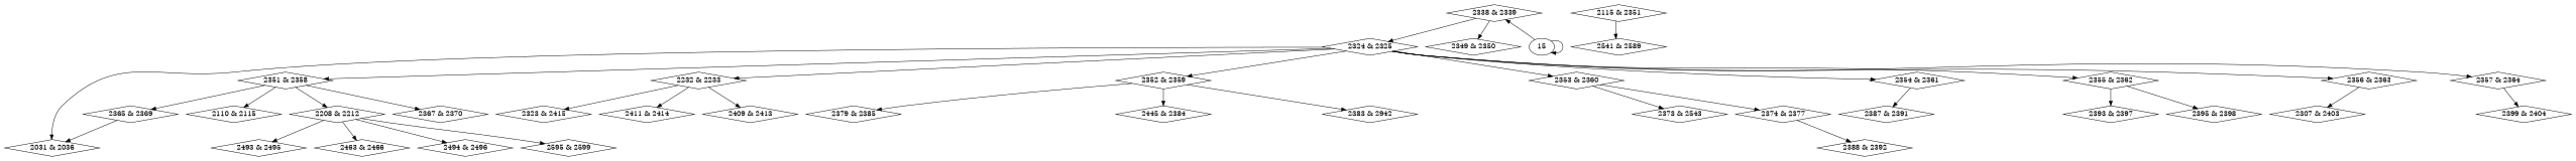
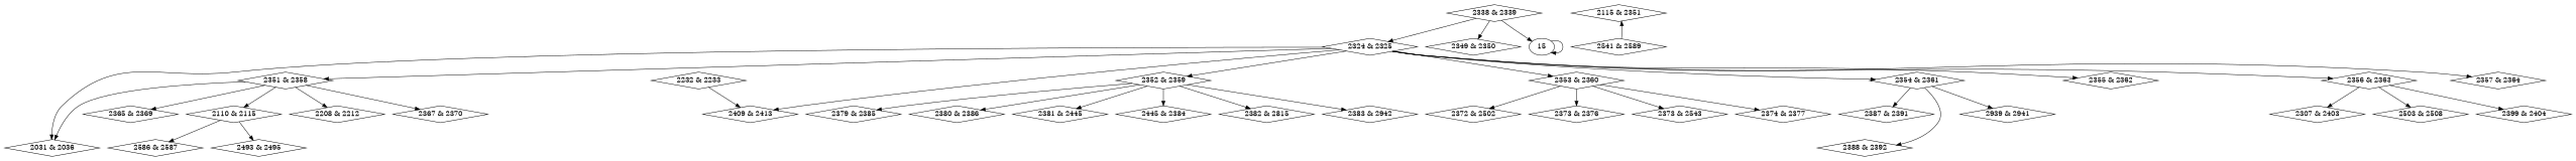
  digraph {
    node [shape=diamond]
    n1 [label="2031 & 2036"]
    n2 [label="2110 & 2115"]
+   n3 [label="2586 & 2587"]
    n4 [label="2115 & 2351"]
    n5 [label="2541 & 2589"]
    n6 [label="2351 & 2358"]
    n7 [label="2208 & 2212"]
    n8 [label="2365 & 2369"]
    n9 [label="2367 & 2370"]
-   n10 [label="2463 & 2466"]
    n11 [label="2493 & 2495"]
-   n12 [label="2494 & 2496"]
-   n13 [label="2595 & 2599"]
    n14 [label="2232 & 2233"]
-   n15 [label="2323 & 2415"]
    n16 [label="2409 & 2413"]
-   n17 [label="2411 & 2414"]
    n18 [label="2307 & 2403"]
    n19 [label="2324 & 2325"]
    n20 [label="2352 & 2359"]
    n21 [label="2353 & 2360"]
    n22 [label="2354 & 2361"]
    n23 [label="2355 & 2362"]
    n24 [label="2356 & 2363"]
    n25 [label="2357 & 2364"]
    n26 [label="2379 & 2385"]
+   n27 [label="2380 & 2386"]
+   n28 [label="2381 & 2445"]
    n29 [label="2445 & 2384"]
+   n30 [label="2382 & 2815"]
    n31 [label="2383 & 2942"]
+   n32 [label="2372 & 2502"]
+   n33 [label="2373 & 2376"]
    n34 [label="2373 & 2543"]
    n35 [label="2374 & 2377"]
    n36 [label="2387 & 2391"]
    n37 [label="2388 & 2392"]
-   n39 [label="2393 & 2397"]
-   n40 [label="2395 & 2398"]
+   n38 [label="2939 & 2941"]
    n41 [label="2399 & 2404"]
+   n42 [label="2503 & 2508"]
    n43 [label="2338 & 2339"]
    n44 [label="2349 & 2350"]
    n45 [label=15 shape=""]
-   n4 -> n5
-   n8 -> n1
+   n2 -> n3
+   n5 -> n4
+   n6 -> n1
    n6 -> n2
    n6 -> n7
    n6 -> n8
    n6 -> n9
-   n7 -> n10
-   n7 -> n11
-   n7 -> n12
-   n7 -> n13
-   n14 -> n15
+   n2 -> n11
    n14 -> n16
-   n14 -> n17
    n19 -> n1
    n19 -> n6
-   n19 -> n14
+   n19 -> n16
    n19 -> n20
    n19 -> n21
    n19 -> n22
    n19 -> n23
    n19 -> n24
    n19 -> n25
    n20 -> n26
+   n20 -> n27
+   n20 -> n28
    n20 -> n29
+   n20 -> n30
    n20 -> n31
+   n21 -> n32
+   n21 -> n33
    n21 -> n34
    n21 -> n35
    n22 -> n36
-   n35 -> n37
-   n23 -> n39
-   n23 -> n40
+   n22 -> n37
+   n22 -> n38
    n24 -> n18
-   n25 -> n41
+   n24 -> n41
+   n24 -> n42
    n43 -> n19
    n43 -> n44
-   n45 -> n43
+   n43 -> n45
    n45 -> n45
  }
